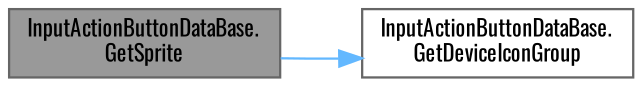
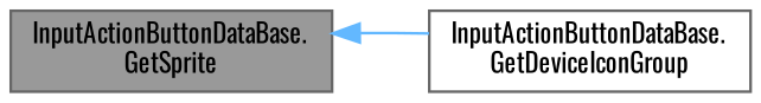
  digraph {
    rankdir=LR
    fontname=Oswald
    node [fontname=Oswald fontsize=10 shape=box style=filled]
    n1 [color=gray40 fillcolor=grey60 fontcolor=black height=0.2 label="InputActionButtonDataBase.\lGetSprite" width=0.4]
    n2 [color=grey40 fillcolor=white height=0.2 label="InputActionButtonDataBase.\lGetDeviceIconGroup" width=0.4]
-   n1 -> n2 [color=steelblue1 fontname=Oswald fontsize=10 labelfontname=Helvetica labelfontsize=10 style=solid]
+   n2 -> n1 [color=steelblue1 fontname=Oswald fontsize=10 labelfontname=Helvetica labelfontsize=10 style=solid]
  }
